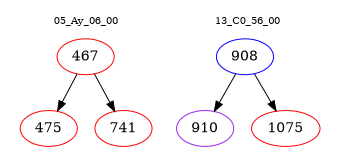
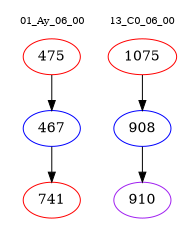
  digraph {
    node [color=red]
    edge [color=black]
-   n1 [label=467]
+   n1 [color=blue label=467]
    n2 [label=475]
    n3 [label=741]
    n4 [color=blue label=908]
    n5 [color=purple label=910]
    n6 [label=1075]
    subgraph cluster_1 {
      color=white
      fontsize=10
-     label="05_Ay_06_00"
+     label="01_Ay_06_00"
      n1
      n2
      n3
    }
    subgraph cluster_2 {
      color=white
      fontsize=10
-     label="13_C0_56_00"
+     label="13_C0_06_00"
      n4
      n5
      n6
    }
-   n1 -> n2
+   n2 -> n1
    n1 -> n3
    n4 -> n5
-   n4 -> n6
+   n6 -> n4
  }
